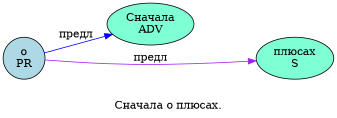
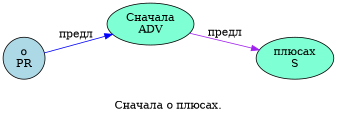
  digraph {
    label="Сначала о плюсах."
    rankdir=LR
    node [fillcolor=aquamarine penwidth=1 shape=ellipse style=filled]
    n1 [label="Сначала\nADV"]
    n2 [fillcolor=lightblue label="о\nPR"]
    n3 [label="плюсах\nS"]
    n2 -> n1 [color=blue label="предл"]
-   n2 -> n3 [color=purple label="предл"]
+   n1 -> n3 [color=purple label="предл"]
  }
